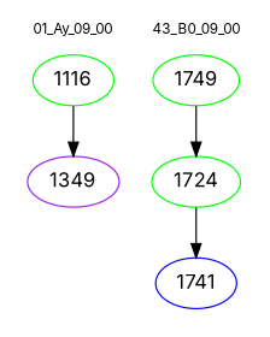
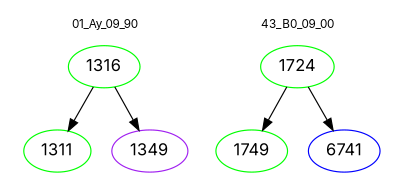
  digraph {
    fontname=Inter
    node [color=green fontname=Inter]
    edge [color=black fontname=Inter]
-   n1 [label=1116]
+   n1 [label=1316]
+   n2 [label=1311]
    n3 [color=purple label=1349]
    n4 [label=1724]
    n5 [label=1749]
-   n6 [color=blue label=1741]
+   n6 [color=blue label=6741]
    subgraph cluster_1 {
      color=white
      fontsize=10
-     label="01_Ay_09_00"
+     label="01_Ay_09_90"
      n1
+     n2
      n3
    }
    subgraph cluster_2 {
      color=white
      fontsize=10
      label="43_B0_09_00"
      n4
      n5
      n6
    }
+   n1 -> n2
    n1 -> n3
-   n5 -> n4
+   n4 -> n5
    n4 -> n6
  }
